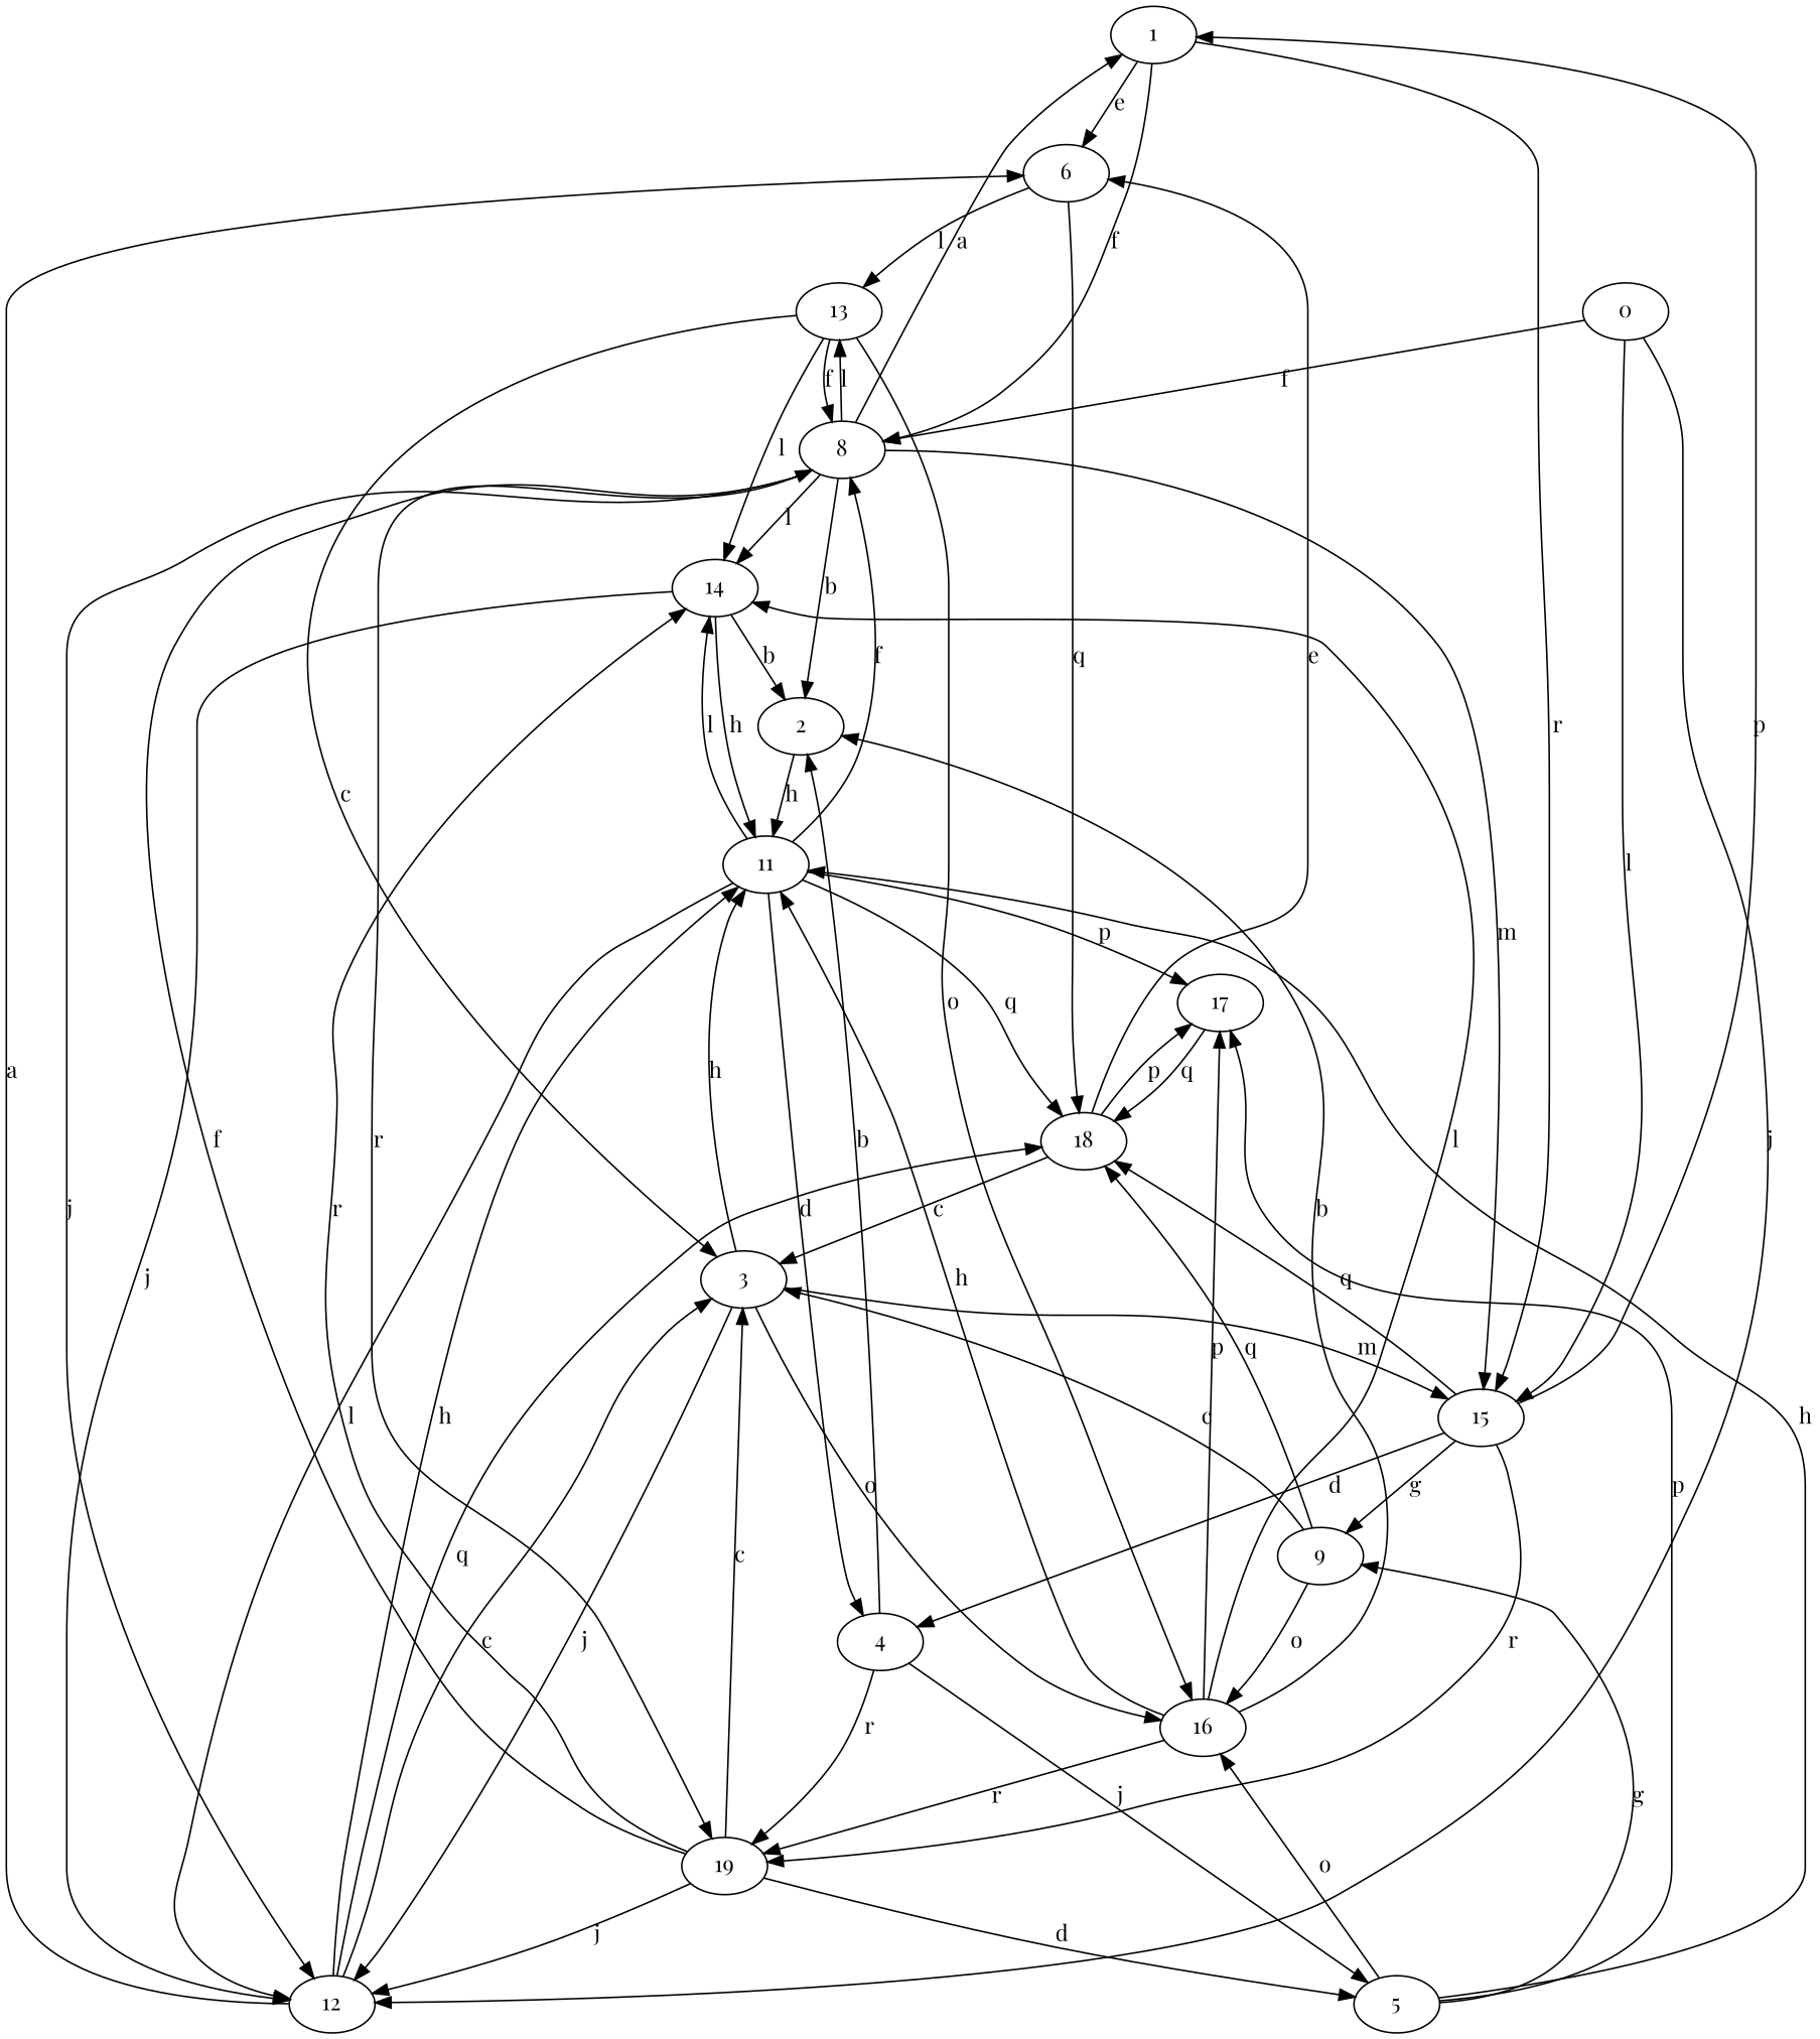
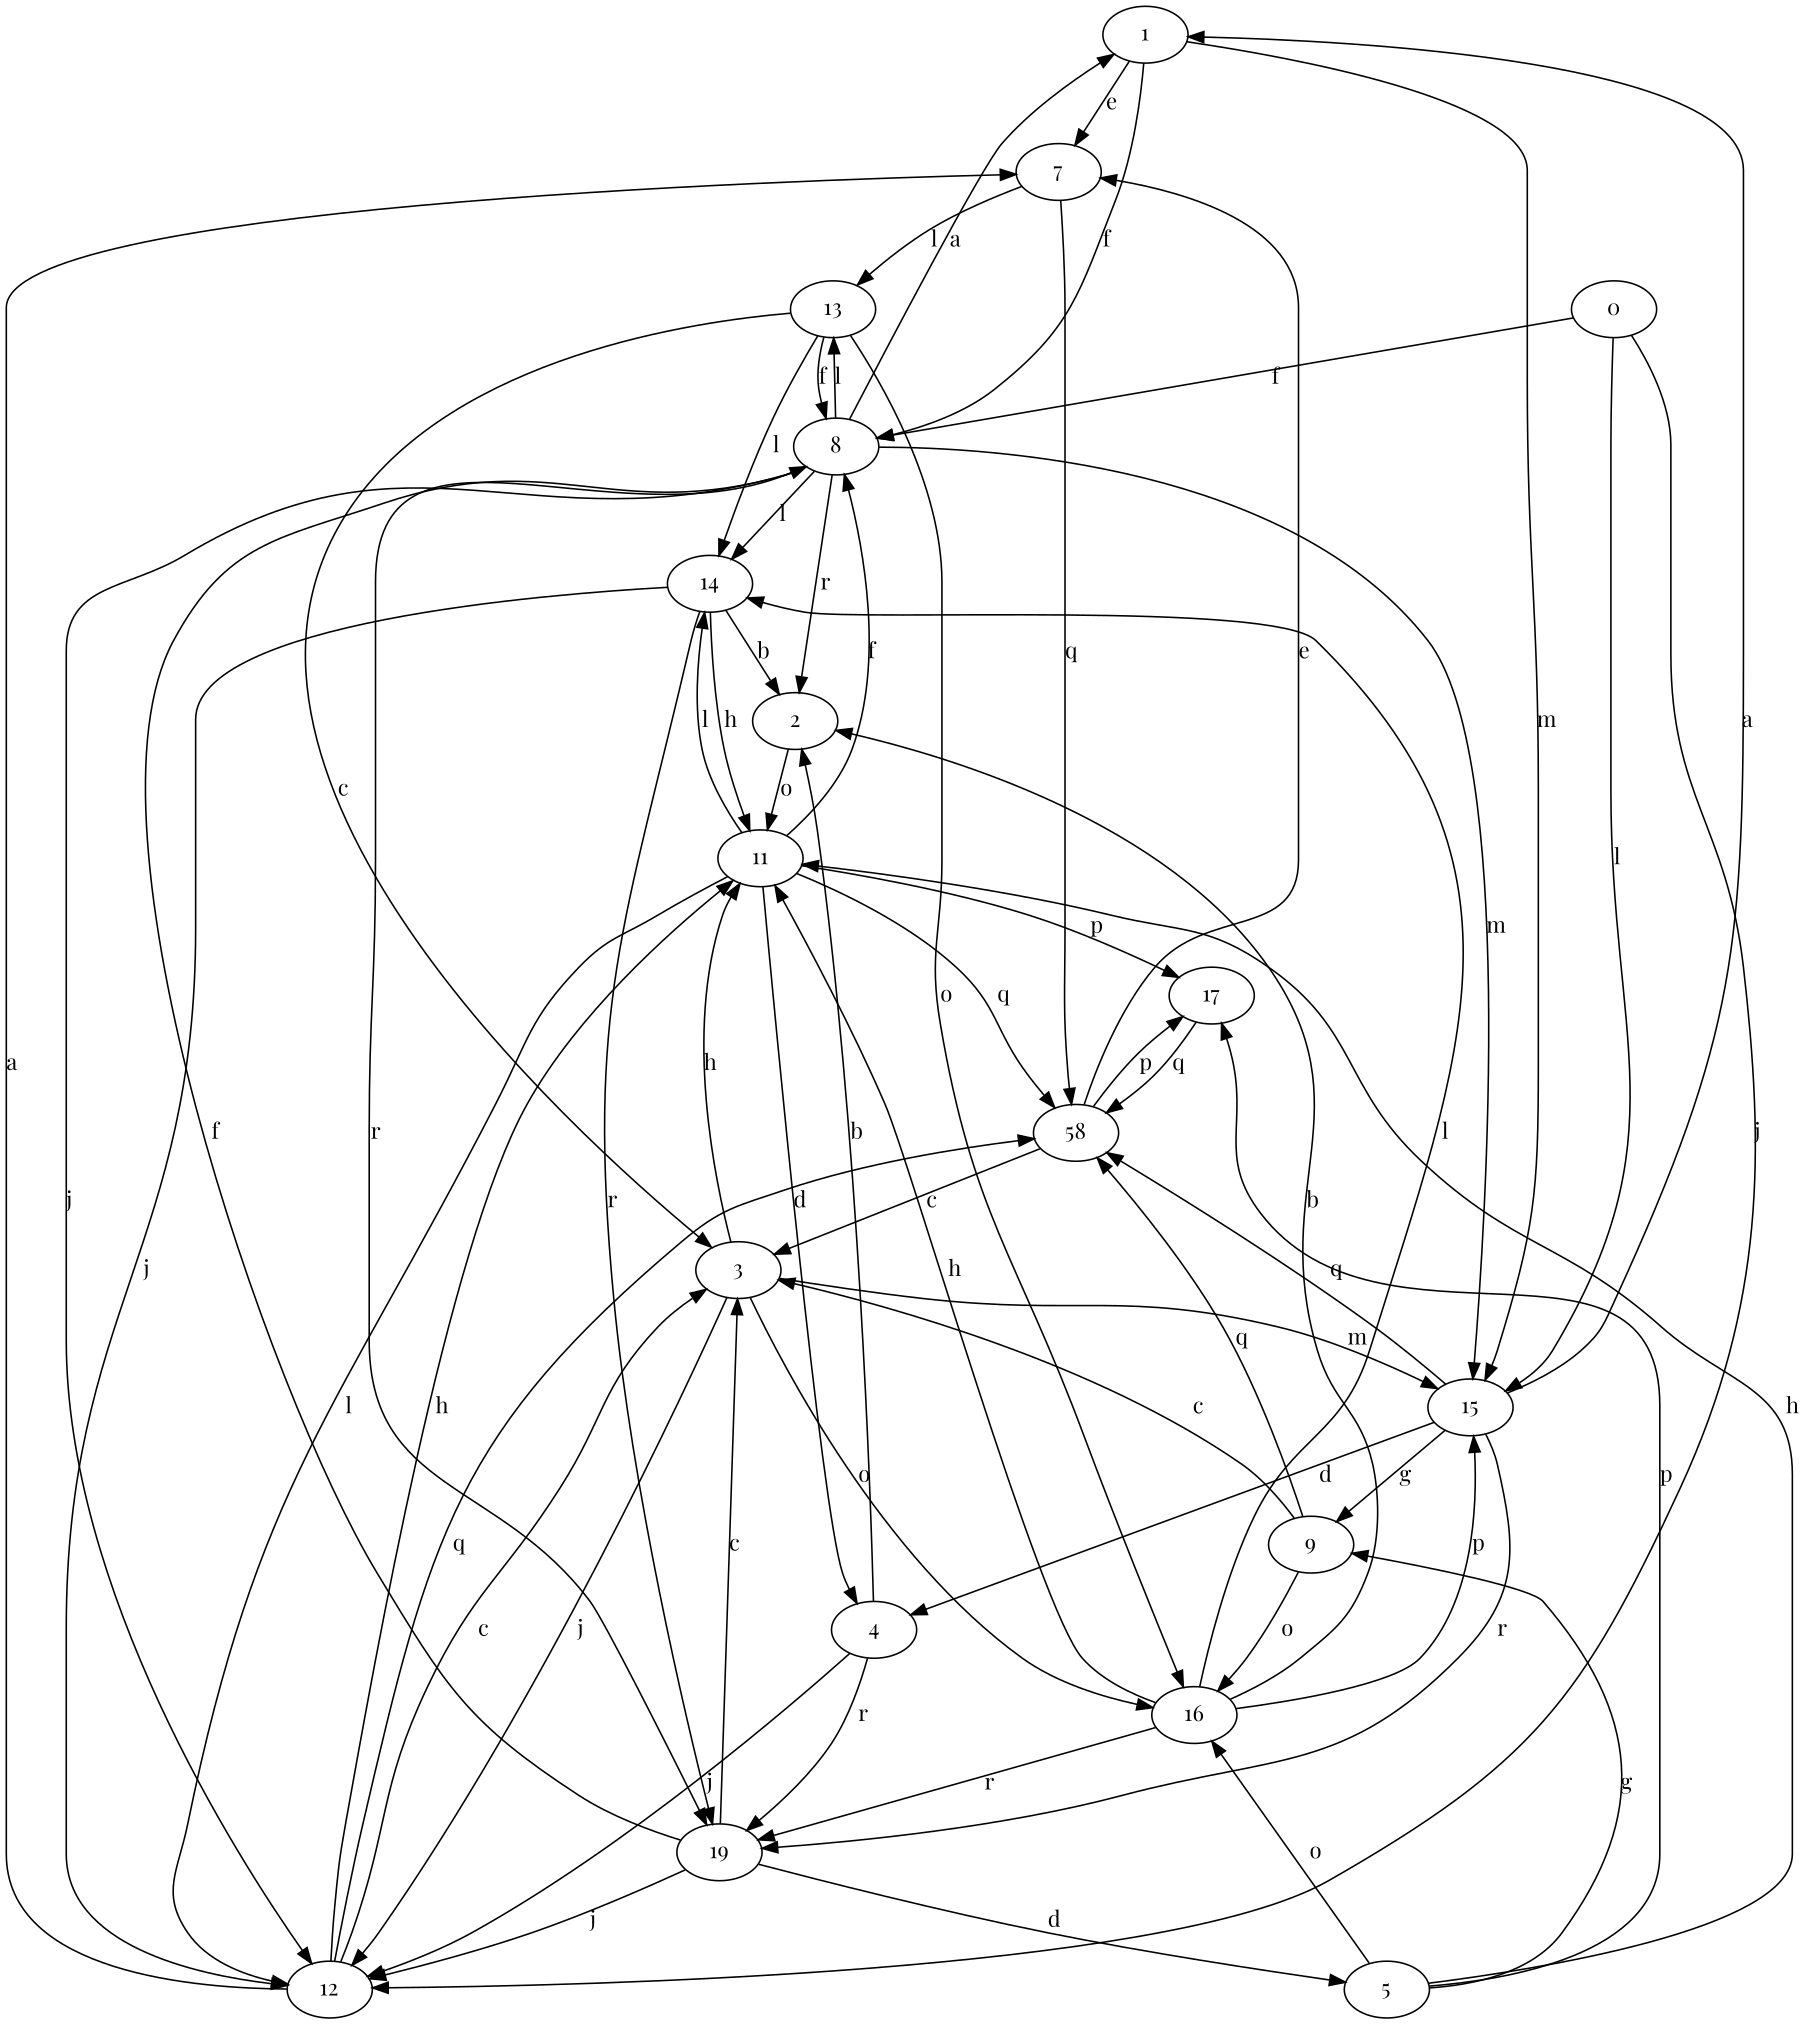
  strict digraph {
    fontname="Playfair Display"
    node [fontname="Playfair Display"]
    edge [fontname="Playfair Display"]
    1
-   7 [label=6]
+   7
    8
    15
    13
-   18
+   18 [label=58]
    2
    12
    19
    14
    4
    9
    11
    17
    3
    16
    5
    0
    1 -> 7 [label=e]
    1 -> 8 [label=f]
-   1 -> 15 [label=r]
+   1 -> 15 [label=m]
    7 -> 13 [label=l]
    7 -> 18 [label=q]
    8 -> 1 [label=a]
    8 -> 15 [label=m]
    8 -> 13 [label=l]
-   8 -> 2 [label=b]
+   8 -> 2 [label=r]
    8 -> 12 [label=j]
    8 -> 19 [label=r]
    8 -> 14 [label=l]
-   15 -> 1 [label=p]
+   15 -> 1 [label=a]
    15 -> 18 [label=q]
    15 -> 19 [label=r]
    15 -> 4 [label=d]
    15 -> 9 [label=g]
    13 -> 8 [label=f]
    13 -> 14 [label=l]
    13 -> 3 [label=c]
    13 -> 16 [label=o]
    18 -> 7 [label=e]
    18 -> 17 [label=p]
    18 -> 3 [label=c]
-   2 -> 11 [label=h]
+   2 -> 11 [label=o]
    12 -> 7 [label=a]
    12 -> 18 [label=q]
    12 -> 11 [label=h]
    12 -> 3 [label=c]
    19 -> 8 [label=f]
    19 -> 12 [label=j]
    19 -> 3 [label=c]
    19 -> 5 [label=d]
    14 -> 2 [label=b]
    14 -> 12 [label=j]
-   19 -> 14 [label=r]
+   14 -> 19 [label=r]
    14 -> 11 [label=h]
    4 -> 2 [label=b]
-   4 -> 5 [label=j]
+   4 -> 12 [label=j]
    4 -> 19 [label=r]
    9 -> 18 [label=q]
    9 -> 3 [label=c]
    9 -> 16 [label=o]
    11 -> 8 [label=f]
    11 -> 18 [label=q]
    11 -> 12 [label=l]
    11 -> 14 [label=l]
    11 -> 4 [label=d]
    11 -> 17 [label=p]
    17 -> 18 [label=q]
    3 -> 15 [label=m]
    3 -> 12 [label=j]
    3 -> 11 [label=h]
    3 -> 16 [label=o]
    16 -> 2 [label=b]
    16 -> 19 [label=r]
    16 -> 14 [label=l]
    16 -> 11 [label=h]
-   16 -> 17 [label=p]
+   16 -> 15 [label=p]
    5 -> 9 [label=g]
    5 -> 11 [label=h]
    5 -> 17 [label=p]
    5 -> 16 [label=o]
    0 -> 8 [label=f]
    0 -> 15 [label=l]
    0 -> 12 [label=j]
  }
